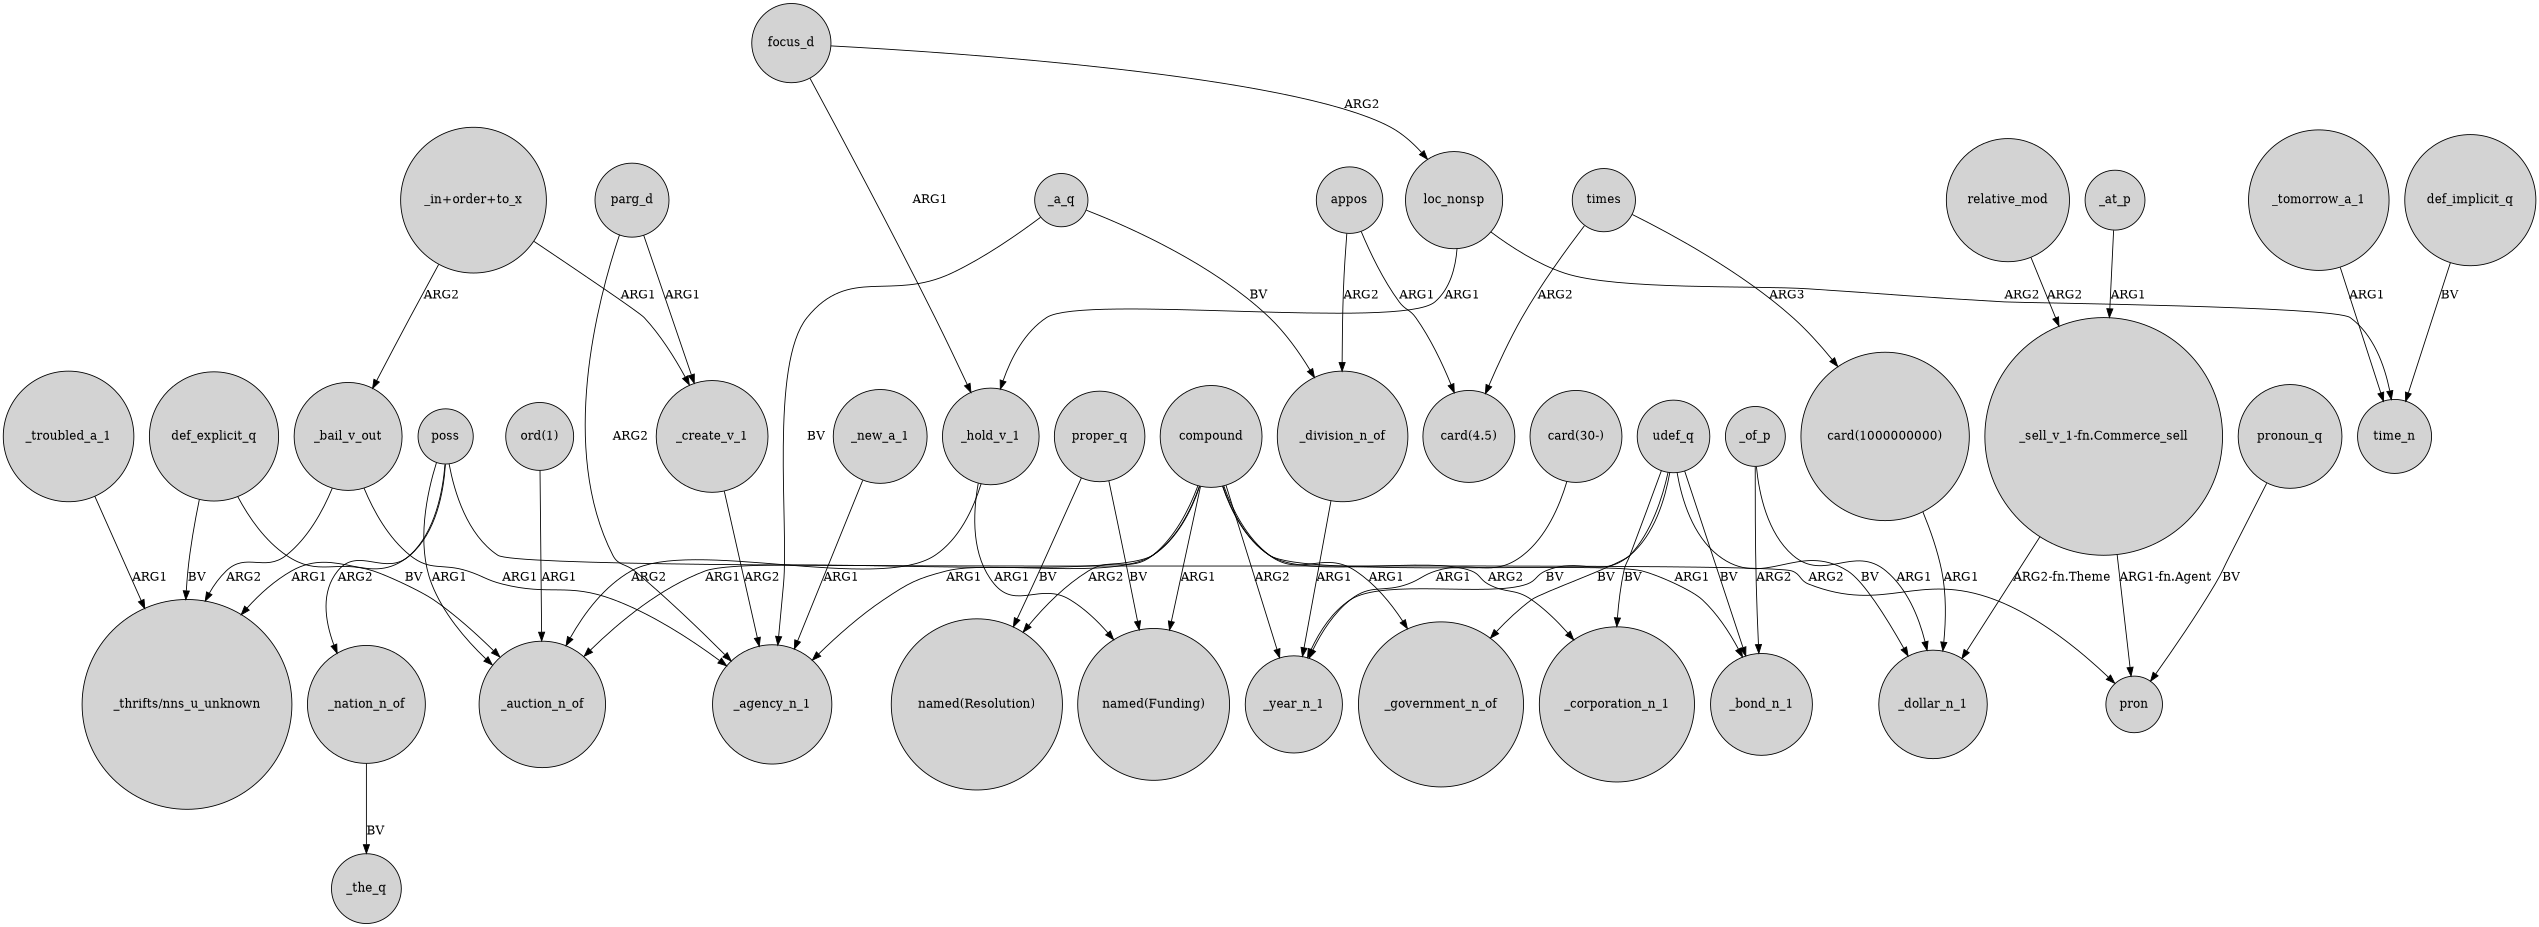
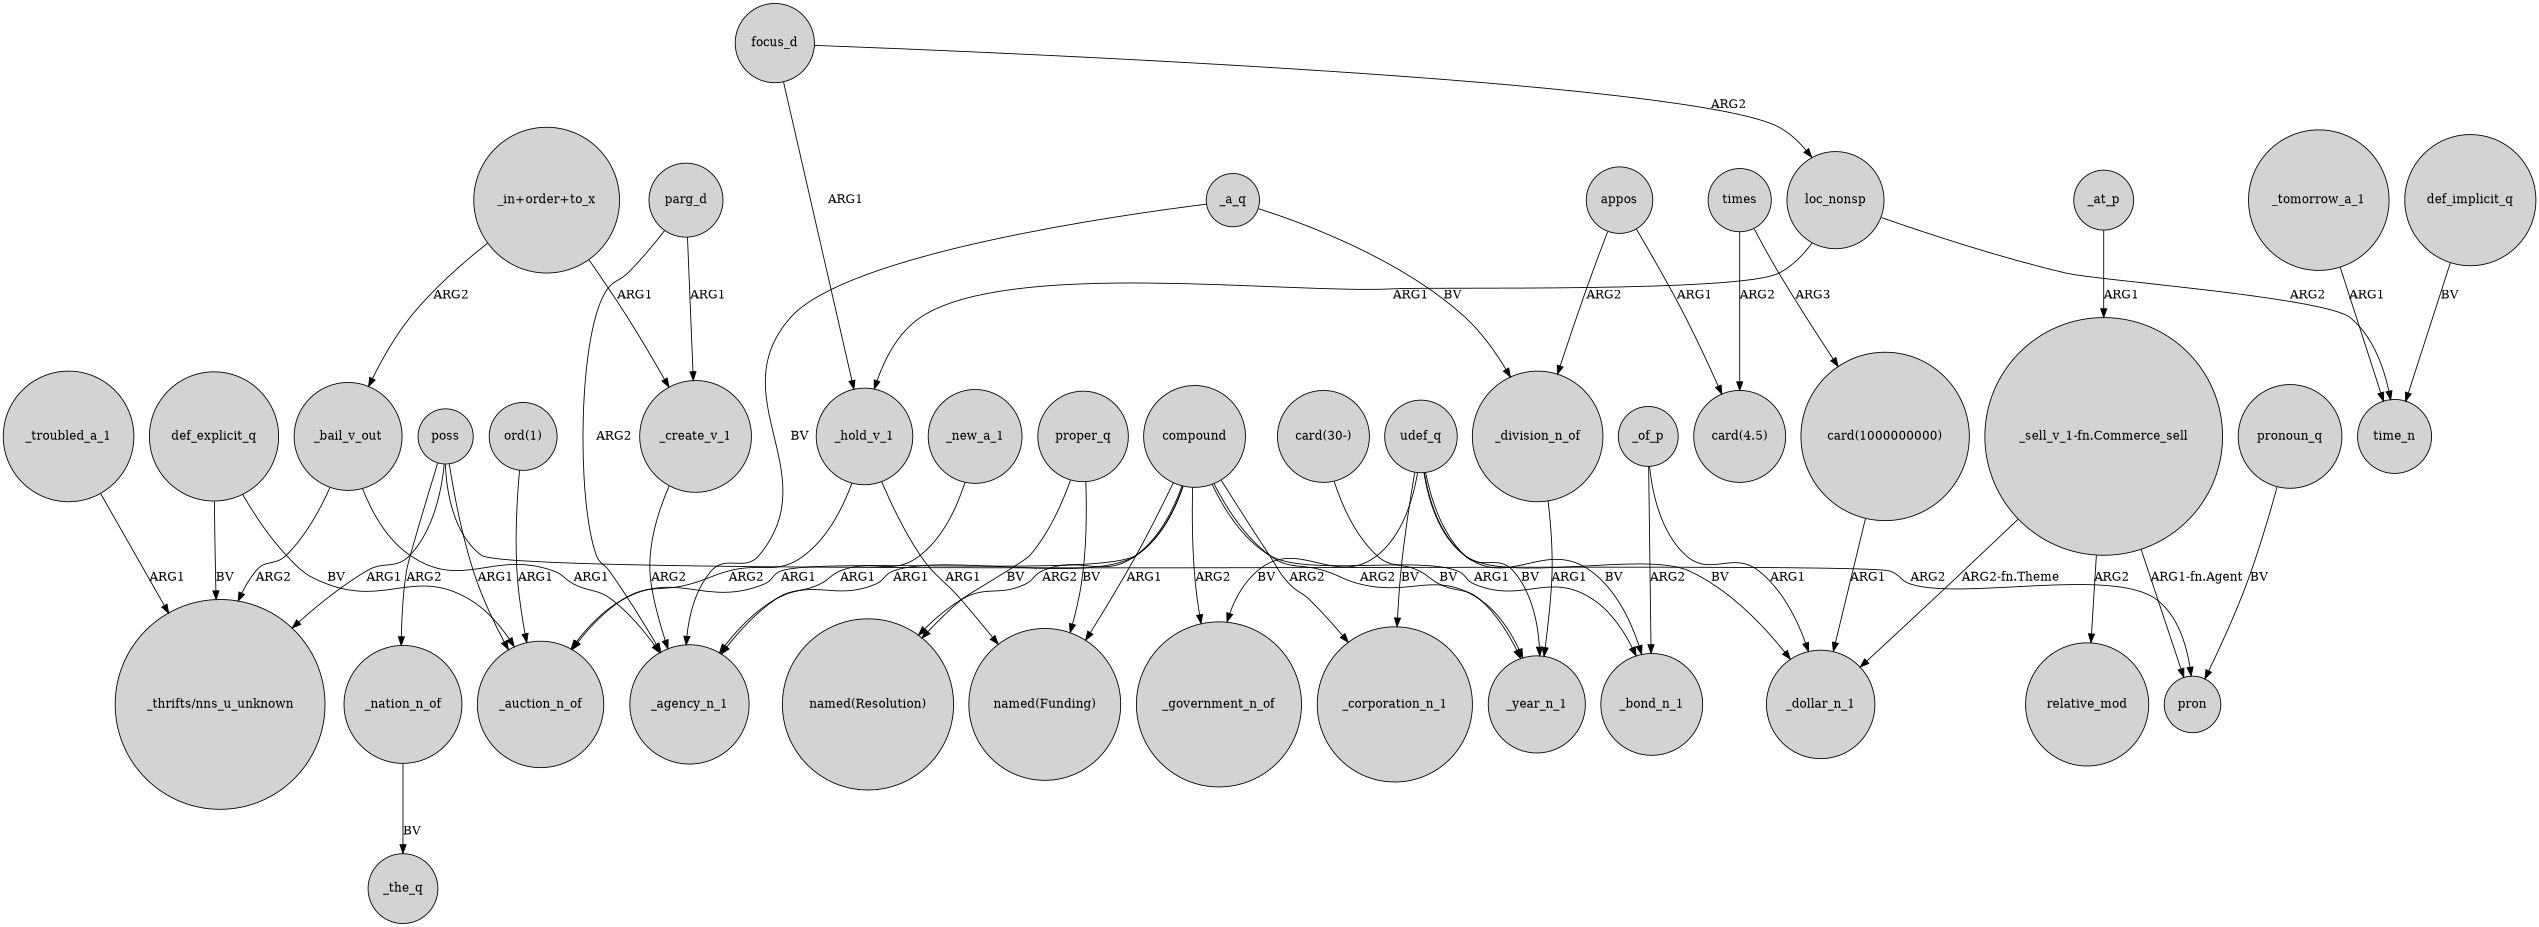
  digraph {
    node [shape=circle style=filled]
    compound
    "named(Funding)"
    _agency_n_1
    _government_n_of
    _auction_n_of
    _bond_n_1
    _corporation_n_1
    _year_n_1
    "named(Resolution)"
    focus_d
    loc_nonsp
    _hold_v_1
    time_n
    _bail_v_out
    "_thrifts/nns_u_unknown"
    _tomorrow_a_1
    poss
    pron
    _nation_n_of
    _the_q
    udef_q
    _dollar_n_1
    appos
    _division_n_of
    "card(4.5)"
    "ord(1)"
    parg_d
    _create_v_1
    _of_p
    relative_mod
    "_sell_v_1-fn.Commerce_sell"
    "card(30-)"
    "_in+order+to_x"
    _new_a_1
    times
    "card(1000000000)"
    _troubled_a_1
    pronoun_q
    proper_q
    def_explicit_q
    _a_q
    _at_p
    def_implicit_q
    compound -> "named(Funding)" [label=ARG1]
    compound -> _agency_n_1 [label=ARG1]
-   compound -> _government_n_of [label=ARG1]
+   compound -> _government_n_of [label=ARG2]
    compound -> _auction_n_of [label=ARG1]
    compound -> _bond_n_1 [label=ARG1]
    compound -> _corporation_n_1 [label=ARG2]
    compound -> _year_n_1 [label=ARG2]
    compound -> "named(Resolution)" [label=ARG2]
    focus_d -> loc_nonsp [label=ARG2]
    focus_d -> _hold_v_1 [label=ARG1]
    loc_nonsp -> _hold_v_1 [label=ARG1]
    loc_nonsp -> time_n [label=ARG2]
    _hold_v_1 -> "named(Funding)" [label=ARG1]
    _hold_v_1 -> _auction_n_of [label=ARG2]
    _bail_v_out -> _agency_n_1 [label=ARG1]
    _bail_v_out -> "_thrifts/nns_u_unknown" [label=ARG2]
    _tomorrow_a_1 -> time_n [label=ARG1]
    poss -> _auction_n_of [label=ARG1]
    poss -> "_thrifts/nns_u_unknown" [label=ARG1]
    poss -> pron [label=ARG2]
    poss -> _nation_n_of [label=ARG2]
    _nation_n_of -> _the_q [label=BV]
    udef_q -> _government_n_of [label=BV]
    udef_q -> _bond_n_1 [label=BV]
    udef_q -> _corporation_n_1 [label=BV]
    udef_q -> _year_n_1 [label=BV]
    udef_q -> _dollar_n_1 [label=BV]
    appos -> _division_n_of [label=ARG2]
    appos -> "card(4.5)" [label=ARG1]
    _division_n_of -> _year_n_1 [label=ARG1]
    "ord(1)" -> _auction_n_of [label=ARG1]
    parg_d -> _agency_n_1 [label=ARG2]
    parg_d -> _create_v_1 [label=ARG1]
    _create_v_1 -> _agency_n_1 [label=ARG2]
    _of_p -> _bond_n_1 [label=ARG2]
    _of_p -> _dollar_n_1 [label=ARG1]
-   relative_mod -> "_sell_v_1-fn.Commerce_sell" [label=ARG2]
+   "_sell_v_1-fn.Commerce_sell" -> relative_mod [label=ARG2]
    "_sell_v_1-fn.Commerce_sell" -> pron [label="ARG1-fn.Agent"]
    "_sell_v_1-fn.Commerce_sell" -> _dollar_n_1 [label="ARG2-fn.Theme"]
-   "card(30-)" -> _year_n_1 [label=ARG1]
+   "card(30-)" -> _year_n_1 [label=BV]
    "_in+order+to_x" -> _bail_v_out [label=ARG2]
    "_in+order+to_x" -> _create_v_1 [label=ARG1]
    _new_a_1 -> _agency_n_1 [label=ARG1]
    times -> "card(4.5)" [label=ARG2]
    times -> "card(1000000000)" [label=ARG3]
    "card(1000000000)" -> _dollar_n_1 [label=ARG1]
    _troubled_a_1 -> "_thrifts/nns_u_unknown" [label=ARG1]
    pronoun_q -> pron [label=BV]
    proper_q -> "named(Funding)" [label=BV]
    proper_q -> "named(Resolution)" [label=BV]
    def_explicit_q -> _auction_n_of [label=BV]
    def_explicit_q -> "_thrifts/nns_u_unknown" [label=BV]
    _a_q -> _agency_n_1 [label=BV]
    _a_q -> _division_n_of [label=BV]
    _at_p -> "_sell_v_1-fn.Commerce_sell" [label=ARG1]
    def_implicit_q -> time_n [label=BV]
  }
